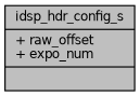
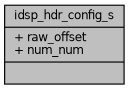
  digraph {
-   n1 [color=black fillcolor=grey75 fontcolor=black fontname=Helvetica fontsize=10 height=0.2 label="{idsp_hdr_config_s\n|+ raw_offset\l+ expo_num\l|}" shape=record style=filled width=0.4]
+   n1 [color=black fillcolor=grey75 fontcolor=black fontname=Helvetica fontsize=10 height=0.2 label="{idsp_hdr_config_s\n|+ raw_offset\l+ num_num\l|}" shape=record style=filled width=0.4]
  }
